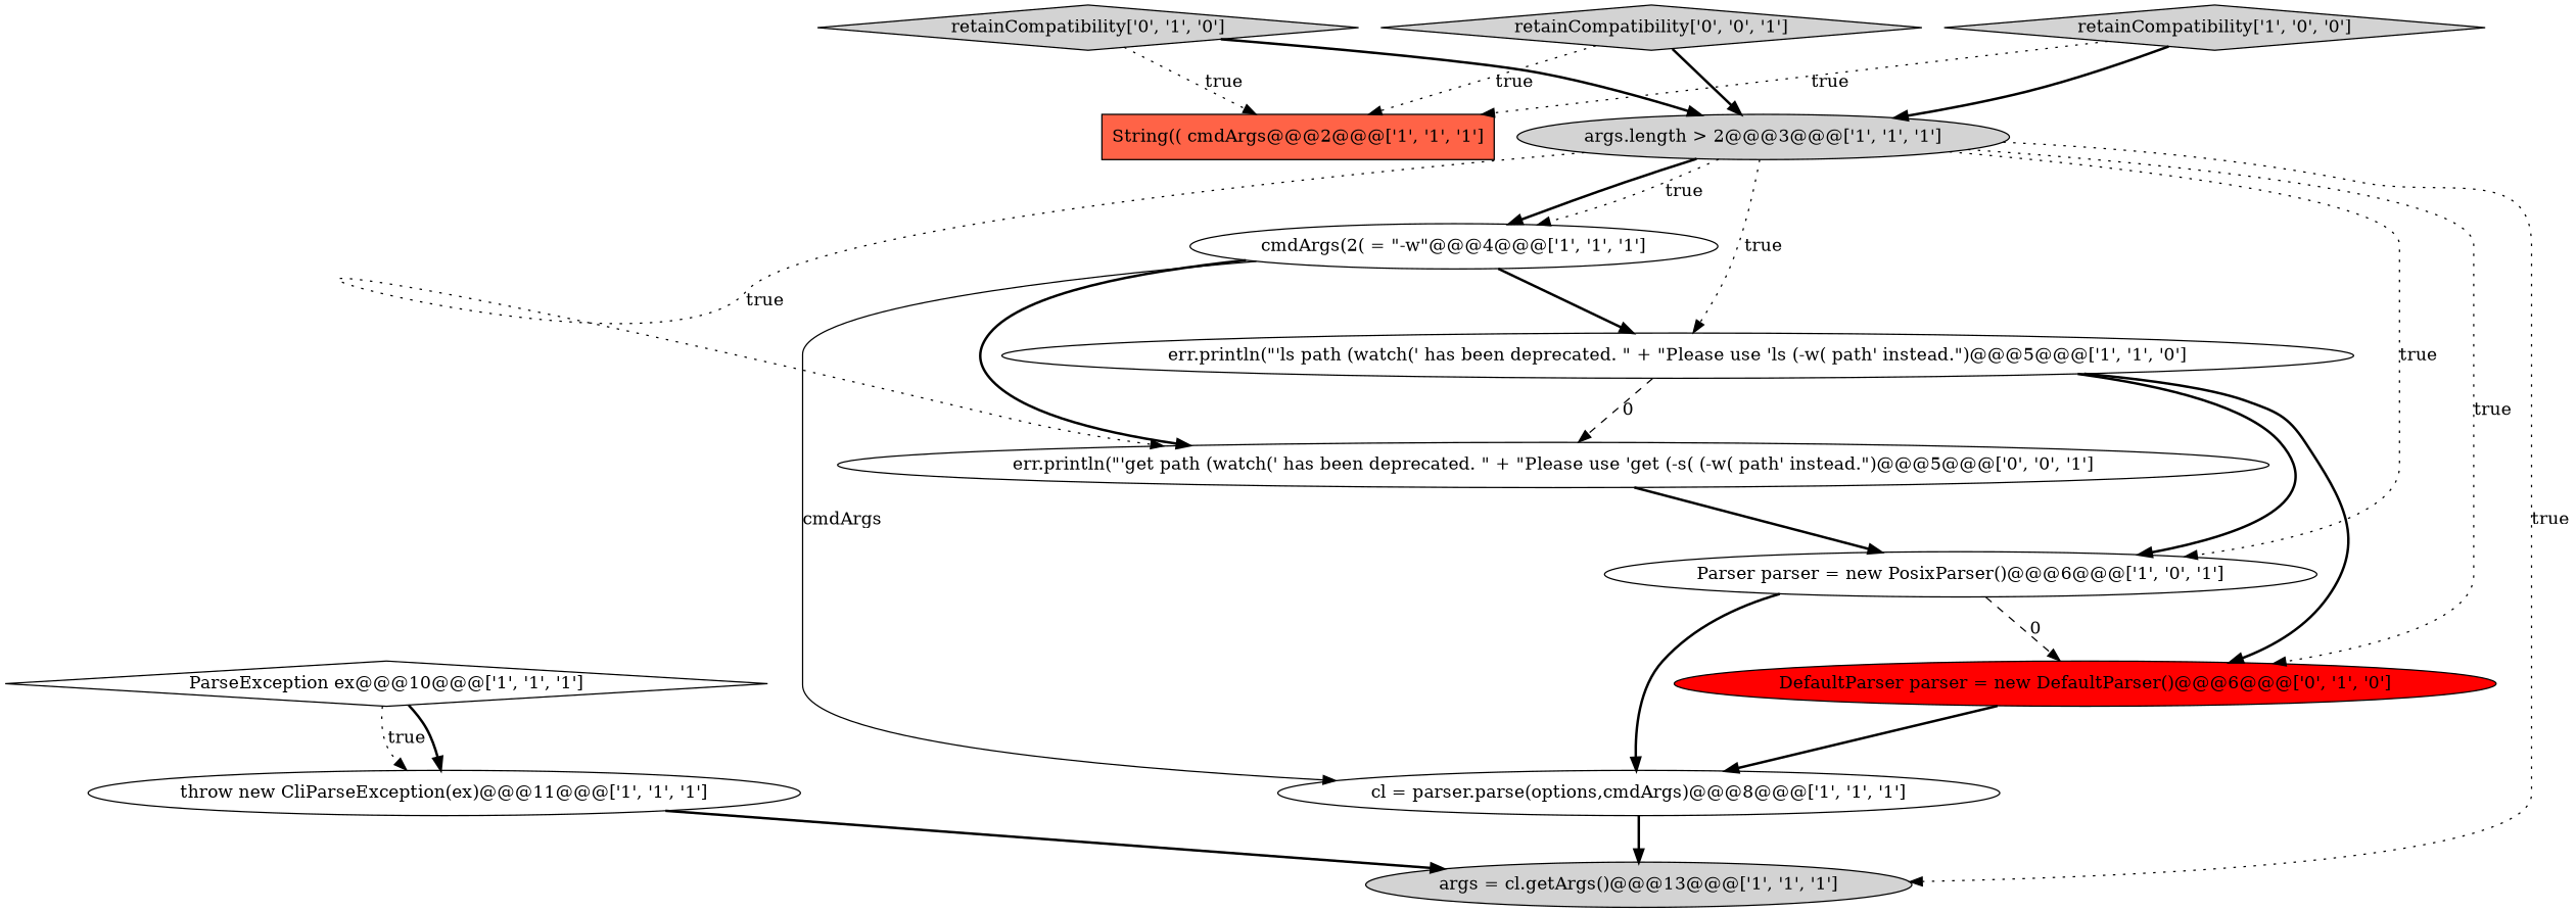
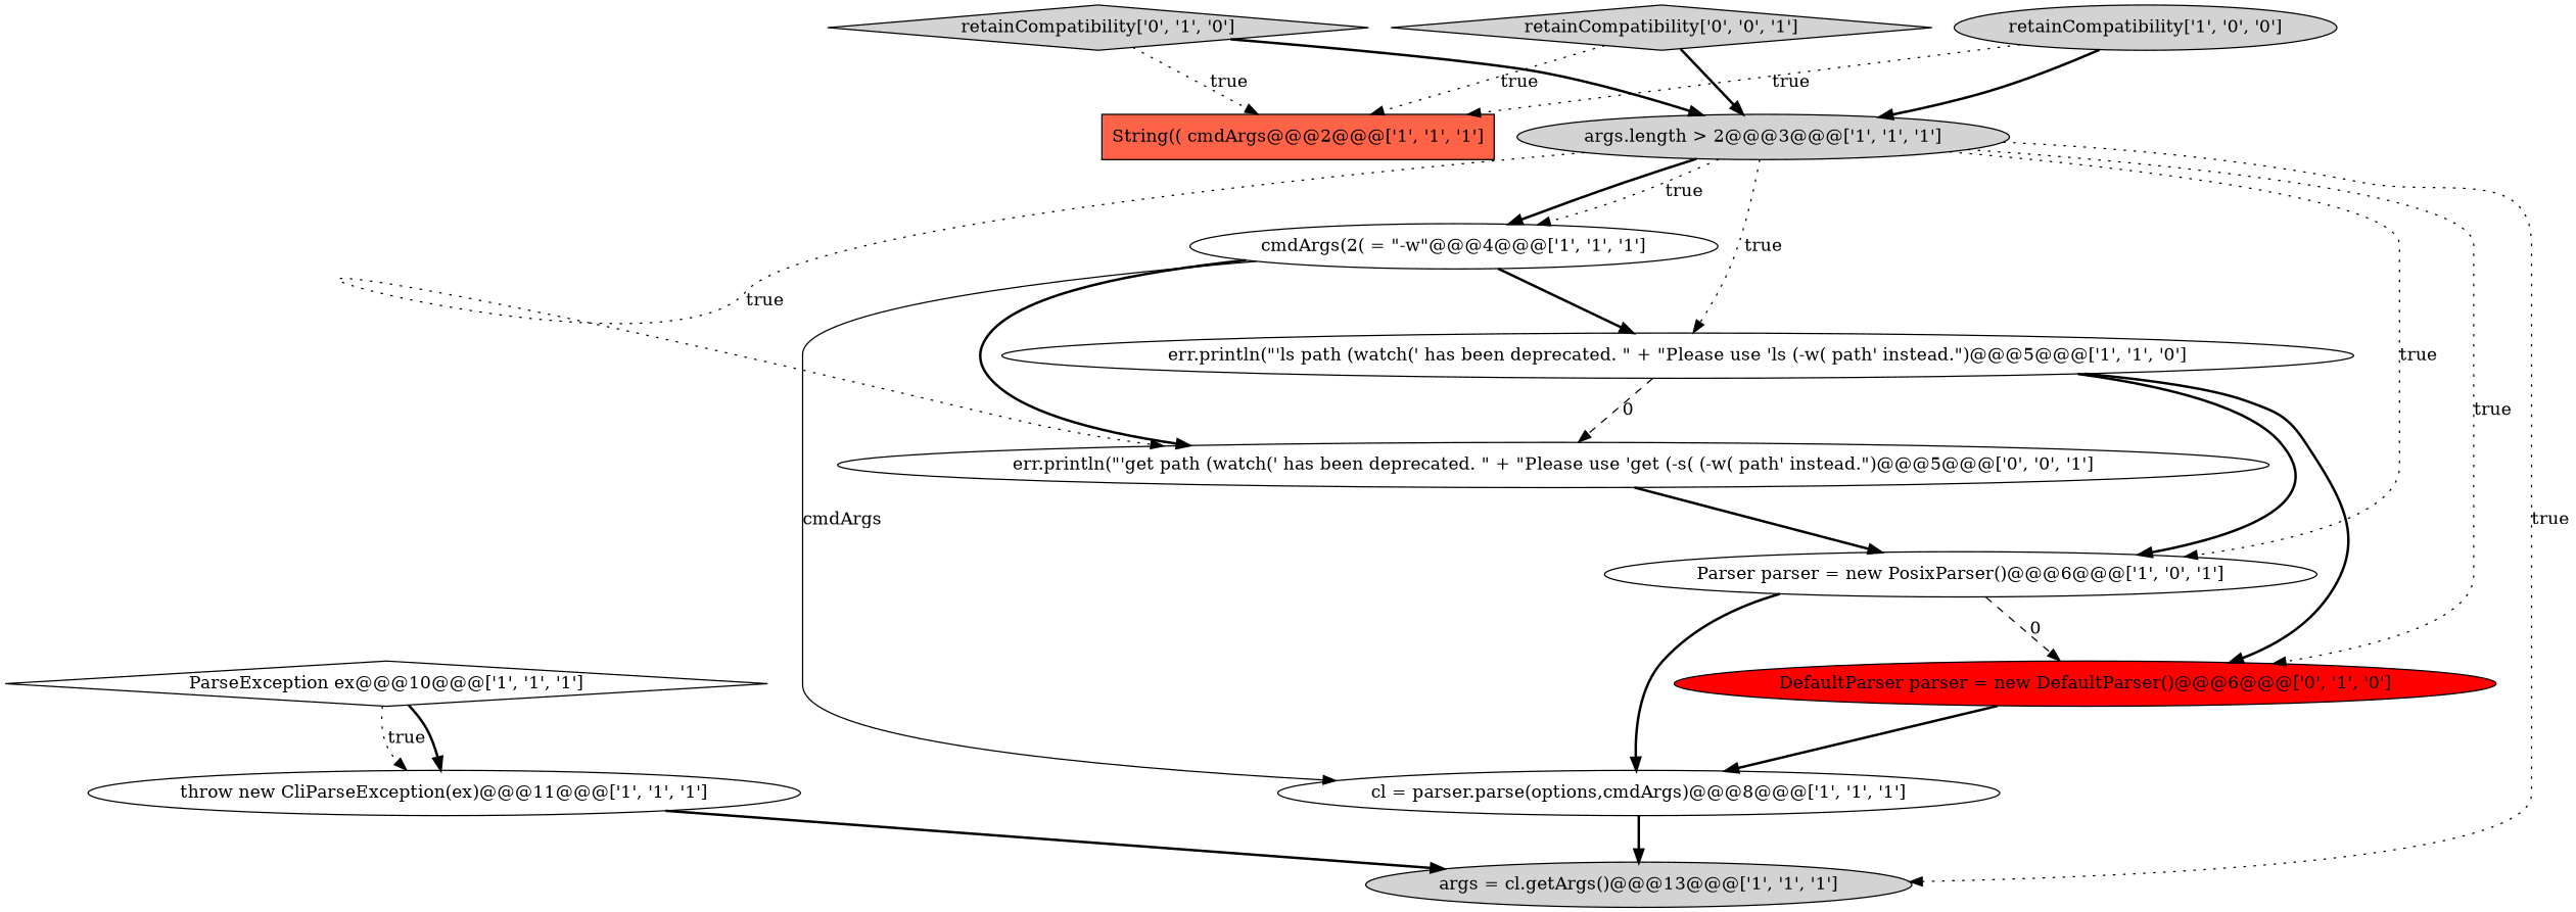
  digraph {
    node [fillcolor=white shape=ellipse style=filled]
    edge [style=bold]
    n1 [label="throw new CliParseException(ex)@@@11@@@['1', '1', '1']"]
    n2 [fillcolor=lightgray label="args = cl.getArgs()@@@13@@@['1', '1', '1']"]
    n3 [label="err.println(\"'ls path (watch(' has been deprecated. \" + \"Please use 'ls (-w( path' instead.\")@@@5@@@['1', '1', '0']"]
    n4 [label="err.println(\"'get path (watch(' has been deprecated. \" + \"Please use 'get (-s( (-w( path' instead.\")@@@5@@@['0', '0', '1']"]
    n5 [fillcolor=red label="DefaultParser parser = new DefaultParser()@@@6@@@['0', '1', '0']"]
    n6 [label="Parser parser = new PosixParser()@@@6@@@['1', '0', '1']"]
    n7 [label="cl = parser.parse(options,cmdArgs)@@@8@@@['1', '1', '1']"]
    n8 [label="cmdArgs(2( = \"-w\"@@@4@@@['1', '1', '1']"]
    n9 [fillcolor=lightgray label="retainCompatibility['0', '1', '0']" shape=diamond]
    n10 [fillcolor=lightgray label="args.length > 2@@@3@@@['1', '1', '1']"]
    n11 [fillcolor=tomato label="String(( cmdArgs@@@2@@@['1', '1', '1']" shape=box]
    n12 [label="ParseException ex@@@10@@@['1', '1', '1']" shape=diamond]
    n13 [fillcolor=lightgray label="retainCompatibility['0', '0', '1']" shape=diamond]
-   n14 [fillcolor=lightgray label="retainCompatibility['1', '0', '0']" shape=diamond]
+   n14 [fillcolor=lightgray label="retainCompatibility['1', '0', '0']"]
    n1 -> n2
    n3 -> n4 [label=0 style=dashed]
    n3 -> n5
    n3 -> n6
    n4 -> n6
    n5 -> n7
    n6 -> n5 [label=0 style=dashed]
    n6 -> n7
    n7 -> n2
    n8 -> n3
    n8 -> n4
    n8 -> n7 [label=cmdArgs style=solid]
    n9 -> n10
    n9 -> n11 [label=true style=dotted]
    n10 -> n2 [label=true style=dotted]
    n10 -> n3 [label=true style=dotted]
    n10 -> n4 [label=true style=dotted]
    n10 -> n5 [label=true style=dotted]
    n10 -> n6 [label=true style=dotted]
    n10 -> n8
    n10 -> n8 [label=true style=dotted]
    n12 -> n1 [label=true style=dotted]
    n12 -> n1
    n13 -> n10
    n13 -> n11 [label=true style=dotted]
    n14 -> n10
    n14 -> n11 [label=true style=dotted]
  }
